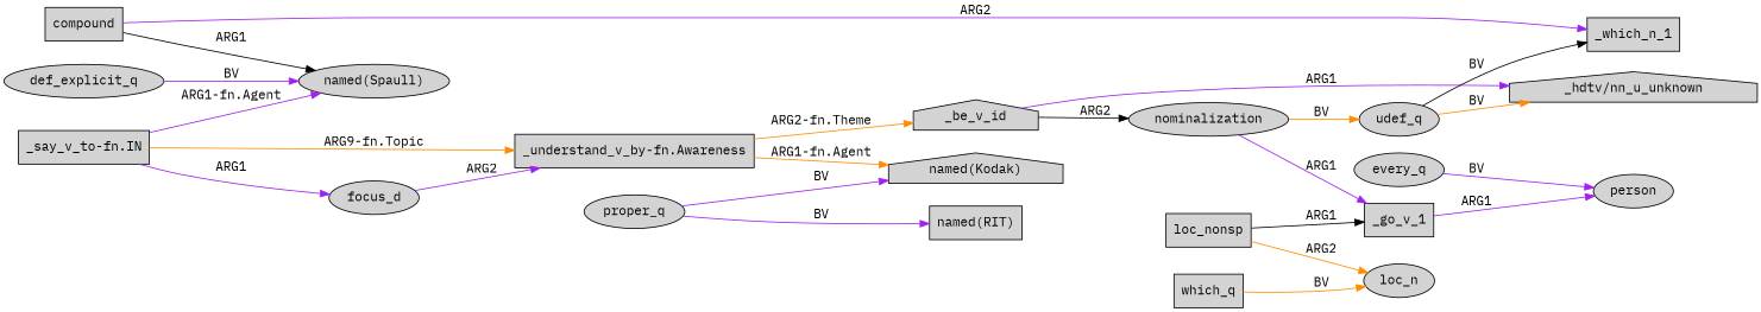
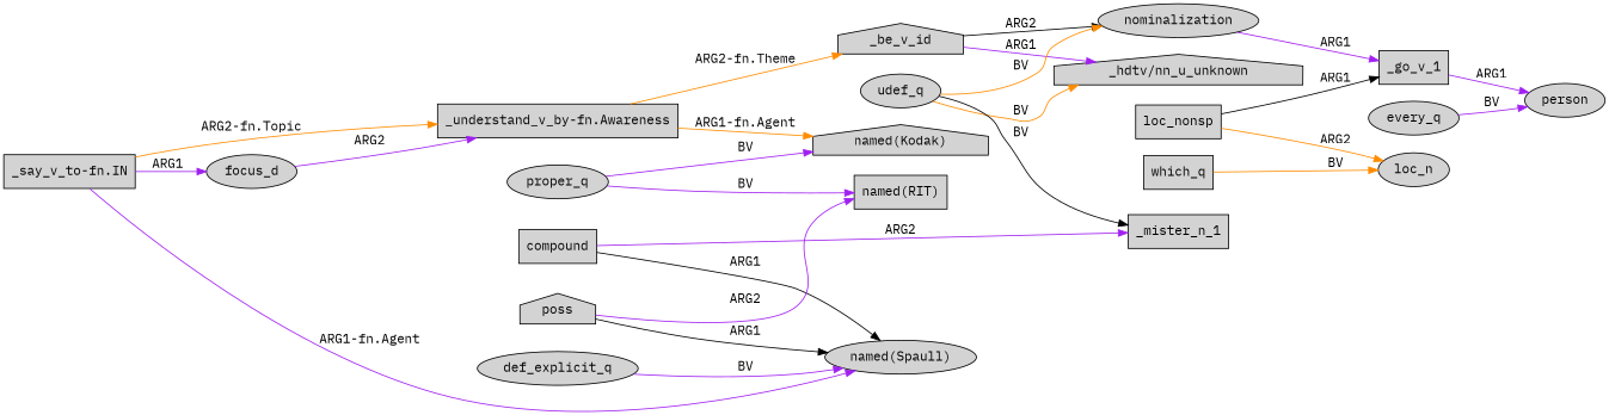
  digraph {
    fontname="IBM Plex Mono"
    rankdir=LR
    node [fontname="IBM Plex Mono" shape=ellipse style=filled]
    edge [color=purple fontname="IBM Plex Mono"]
    _be_v_id [shape=house]
    "_understand_v_by-fn.Awareness" [shape=box]
    "named(Kodak)" [shape=house]
    "_hdtv/nn_u_unknown" [shape=house]
    nominalization
    _go_v_1 [shape=box]
    "_say_v_to-fn.IN" [shape=box]
    "named(Spaull)"
    focus_d
    compound [shape=box]
-   _mister_n_1 [shape=box label=_which_n_1]
+   _mister_n_1 [shape=box]
+   poss [shape=house]
    "named(RIT)" [shape=box]
    every_q
    person
    udef_q
    proper_q
    def_explicit_q
    n19 [label=loc_n]
    which_q [shape=box]
    loc_nonsp [shape=box]
    _be_v_id -> "_hdtv/nn_u_unknown" [label=ARG1]
    _be_v_id -> nominalization [color=black label=ARG2]
    "_understand_v_by-fn.Awareness" -> _be_v_id [color=darkorange label="ARG2-fn.Theme"]
    "_understand_v_by-fn.Awareness" -> "named(Kodak)" [color=darkorange label="ARG1-fn.Agent"]
    nominalization -> _go_v_1 [label=ARG1]
    _go_v_1 -> person [label=ARG1]
-   "_say_v_to-fn.IN" -> "_understand_v_by-fn.Awareness" [color=darkorange label="ARG9-fn.Topic"]
+   "_say_v_to-fn.IN" -> "_understand_v_by-fn.Awareness" [color=darkorange label="ARG2-fn.Topic"]
    "_say_v_to-fn.IN" -> "named(Spaull)" [label="ARG1-fn.Agent"]
    "_say_v_to-fn.IN" -> focus_d [label=ARG1]
    focus_d -> "_understand_v_by-fn.Awareness" [label=ARG2]
    compound -> "named(Spaull)" [color=black label=ARG1]
    compound -> _mister_n_1 [label=ARG2]
+   poss -> "named(Spaull)" [color=black label=ARG1]
+   poss -> "named(RIT)" [label=ARG2]
    every_q -> person [label=BV]
    udef_q -> "_hdtv/nn_u_unknown" [color=darkorange label=BV]
-   nominalization -> udef_q [color=darkorange label=BV]
+   udef_q -> nominalization [color=darkorange label=BV]
    udef_q -> _mister_n_1 [color=black label=BV]
    proper_q -> "named(Kodak)" [label=BV]
    proper_q -> "named(RIT)" [label=BV]
    def_explicit_q -> "named(Spaull)" [label=BV]
    which_q -> n19 [color=darkorange label=BV]
    loc_nonsp -> _go_v_1 [color=black label=ARG1]
    loc_nonsp -> n19 [color=darkorange label=ARG2]
  }
